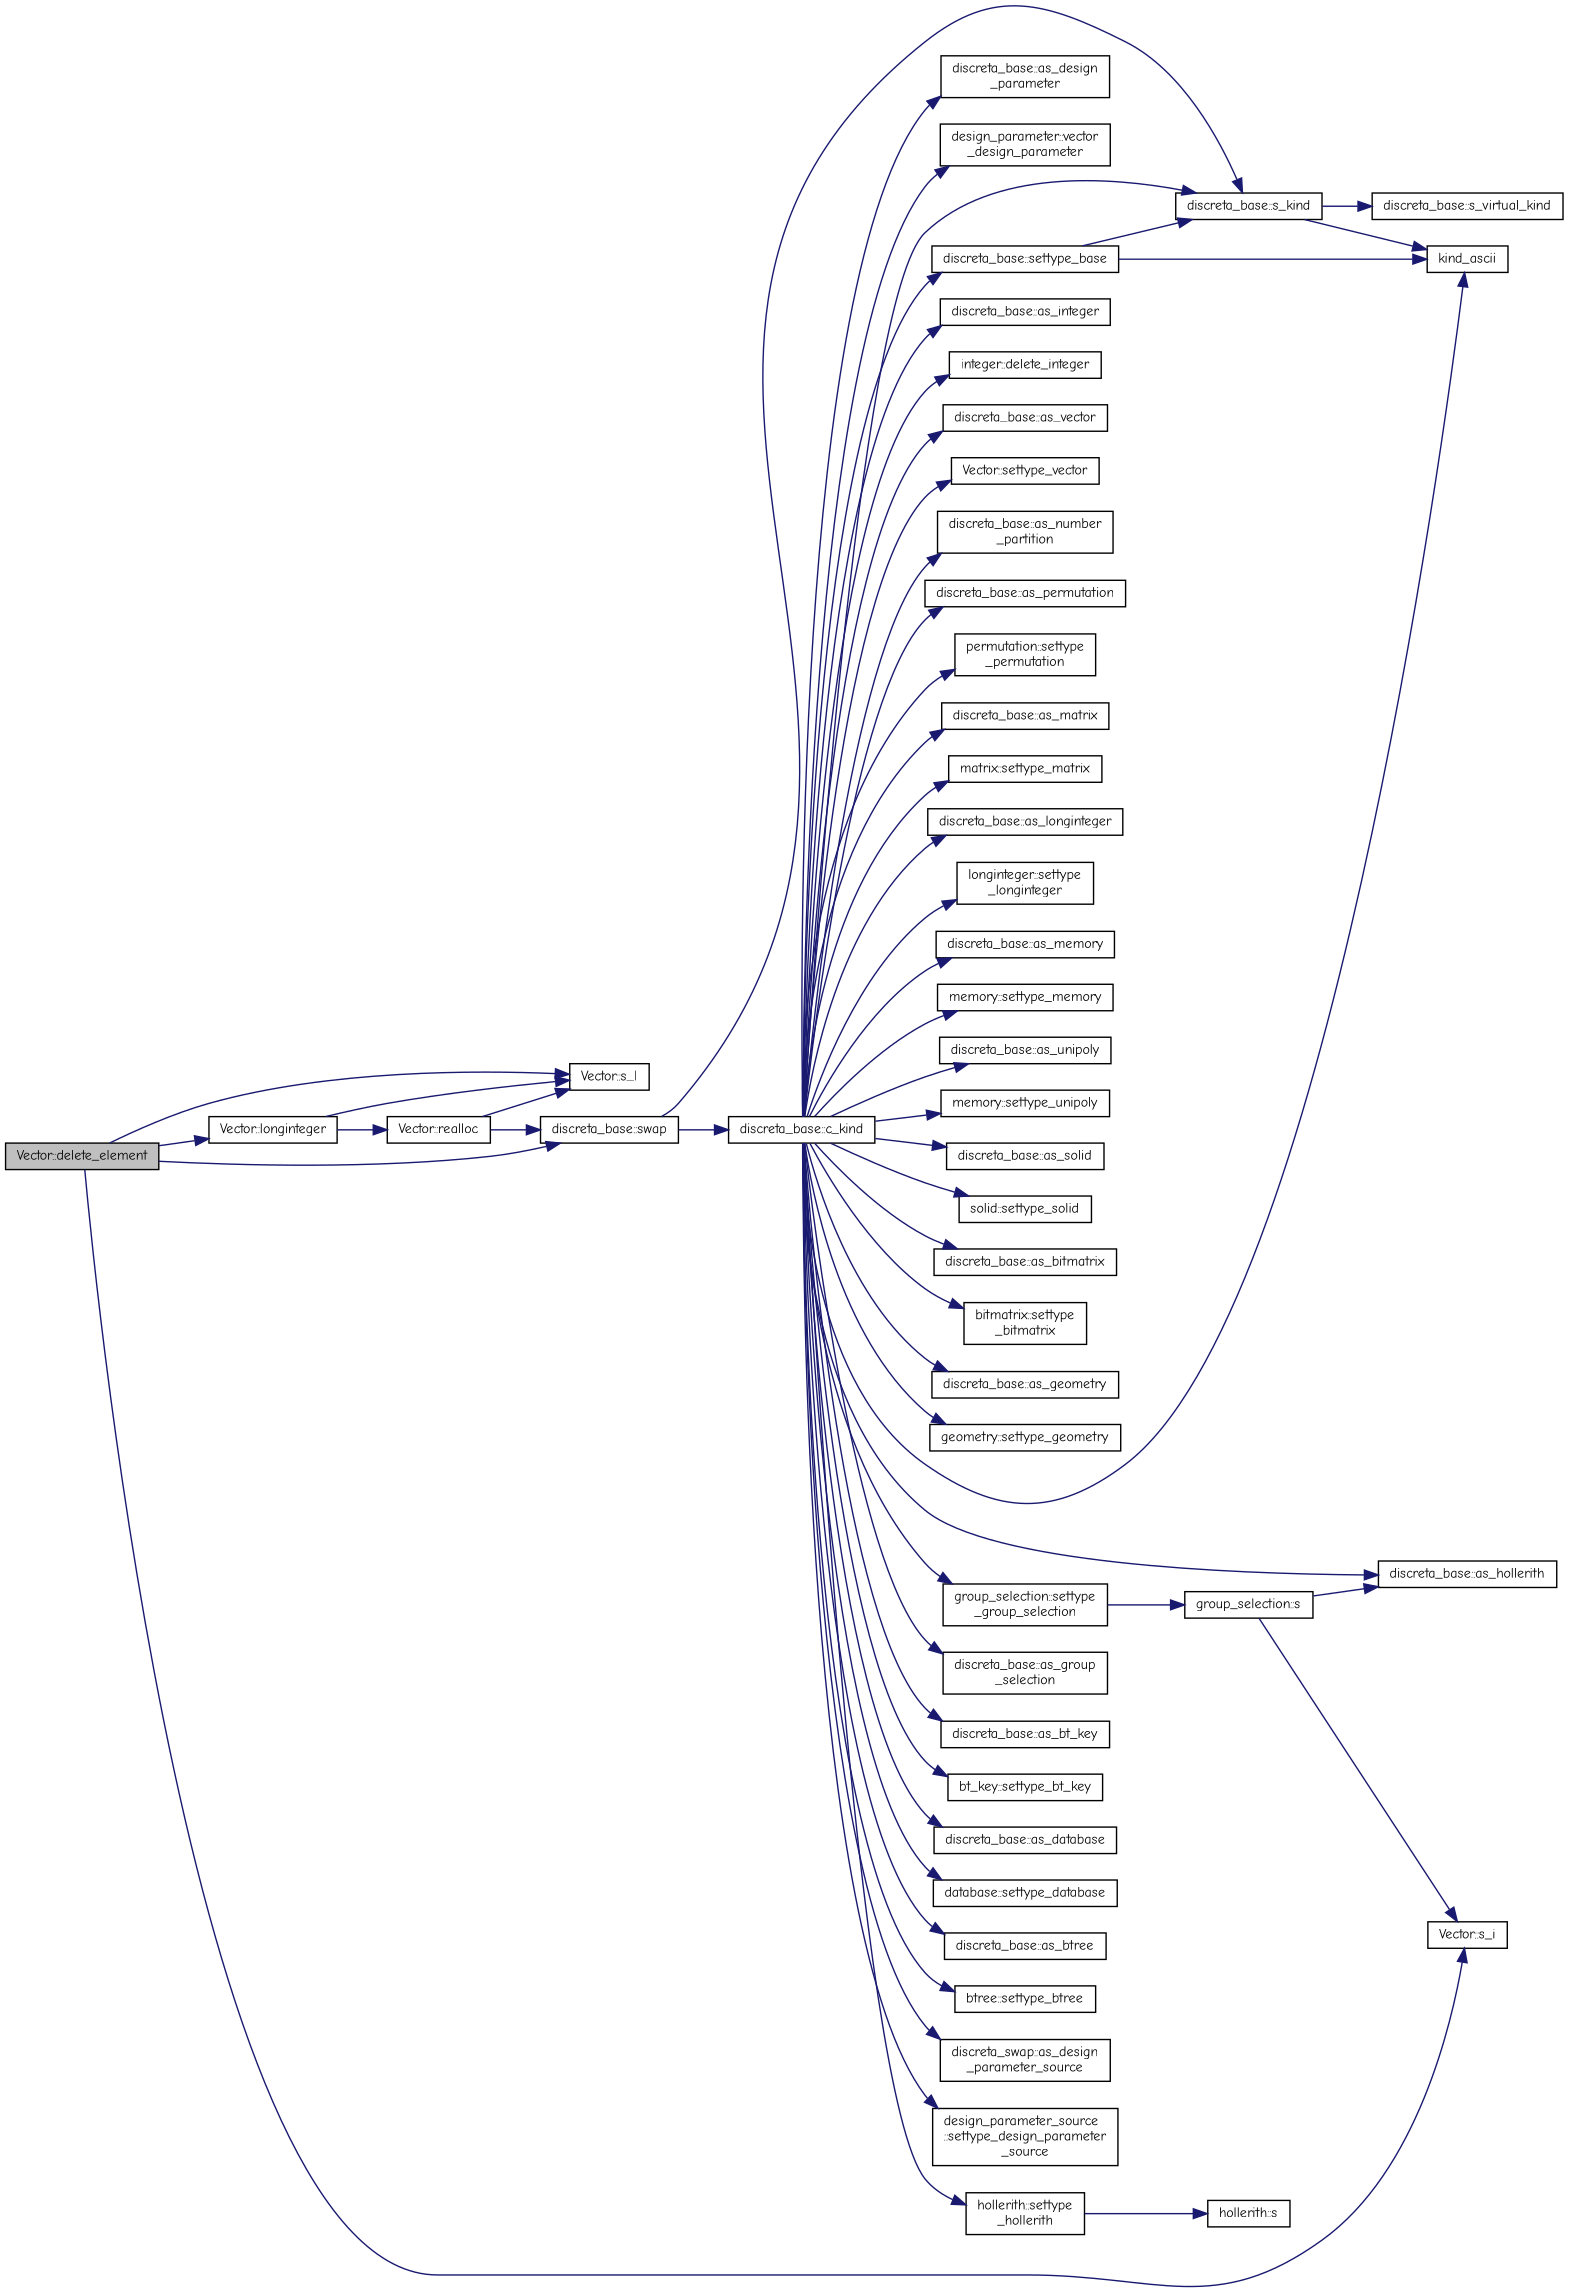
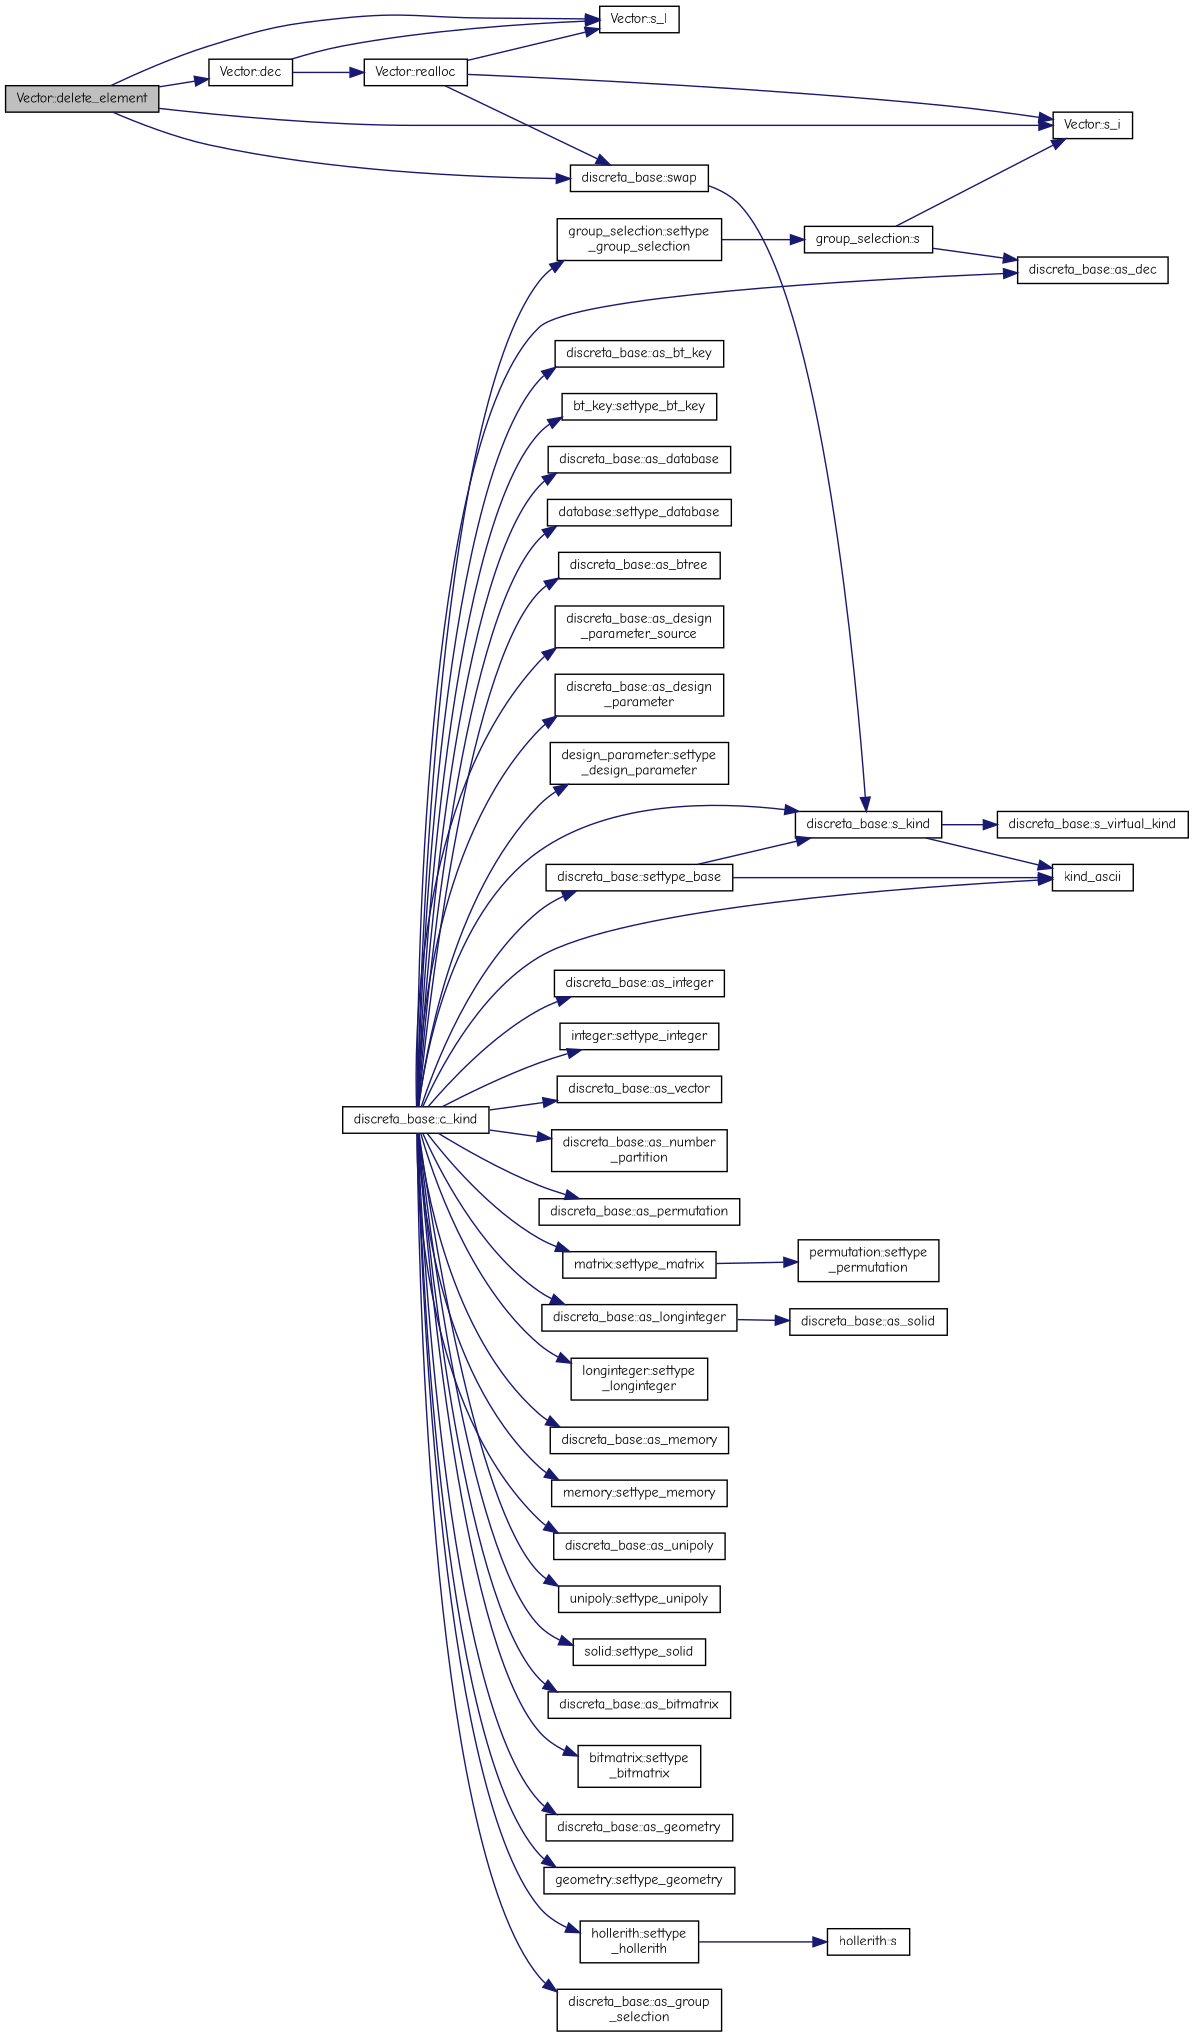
  digraph {
    fontname="Comic Neue"
    rankdir=LR
    node [color=black fillcolor=white fontname="Comic Neue" fontsize=10 shape=record style=filled]
    edge [color=midnightblue fontname="Comic Neue" fontsize=10 labelfontname=Helvetica labelfontsize=10 style=solid]
    n1 [fillcolor=grey75 fontcolor=black height=0.2 label="Vector::delete_element" width=0.4]
    n2 [height=0.2 label="Vector::s_l" width=0.4]
    n3 [height=0.2 label="Vector::s_i" width=0.4]
    n4 [height=0.2 label="discreta_base::swap" width=0.4]
-   n5 [height=0.2 label="Vector::longinteger" width=0.4]
+   n5 [height=0.2 label="Vector::dec" width=0.4]
    n6 [height=0.2 label="discreta_base::s_kind" width=0.4]
    n7 [height=0.2 label="discreta_base::c_kind" width=0.4]
    n8 [height=0.2 label="Vector::realloc" width=0.4]
    n9 [height=0.2 label="discreta_base::s_virtual_kind" width=0.4]
    n10 [height=0.2 label=kind_ascii width=0.4]
    n11 [height=0.2 label="discreta_base::settype_base" width=0.4]
    n12 [height=0.2 label="discreta_base::as_integer" width=0.4]
-   n13 [height=0.2 label="integer::delete_integer" width=0.4]
+   n13 [height=0.2 label="integer::settype_integer" width=0.4]
    n14 [height=0.2 label="discreta_base::as_vector" width=0.4]
-   n15 [height=0.2 label="Vector::settype_vector" width=0.4]
    n16 [height=0.2 label="discreta_base::as_number\l_partition" width=0.4]
    n17 [height=0.2 label="discreta_base::as_permutation" width=0.4]
    n18 [height=0.2 label="permutation::settype\l_permutation" width=0.4]
-   n19 [height=0.2 label="discreta_base::as_matrix" width=0.4]
    n20 [height=0.2 label="matrix::settype_matrix" width=0.4]
    n21 [height=0.2 label="discreta_base::as_longinteger" width=0.4]
    n22 [height=0.2 label="longinteger::settype\l_longinteger" width=0.4]
    n23 [height=0.2 label="discreta_base::as_memory" width=0.4]
    n24 [height=0.2 label="memory::settype_memory" width=0.4]
    n25 [height=0.2 label="discreta_base::as_unipoly" width=0.4]
-   n26 [height=0.2 label="memory::settype_unipoly" width=0.4]
+   n26 [height=0.2 label="unipoly::settype_unipoly" width=0.4]
    n27 [height=0.2 label="discreta_base::as_solid" width=0.4]
    n28 [height=0.2 label="solid::settype_solid" width=0.4]
    n29 [height=0.2 label="discreta_base::as_bitmatrix" width=0.4]
    n30 [height=0.2 label="bitmatrix::settype\l_bitmatrix" width=0.4]
    n31 [height=0.2 label="discreta_base::as_geometry" width=0.4]
    n32 [height=0.2 label="geometry::settype_geometry" width=0.4]
-   n33 [height=0.2 label="discreta_base::as_hollerith" width=0.4]
+   n33 [height=0.2 label="discreta_base::as_dec" width=0.4]
    n34 [height=0.2 label="hollerith::settype\l_hollerith" width=0.4]
    n35 [height=0.2 label="discreta_base::as_group\l_selection" width=0.4]
    n36 [height=0.2 label="group_selection::settype\l_group_selection" width=0.4]
    n37 [height=0.2 label="discreta_base::as_bt_key" width=0.4]
    n38 [height=0.2 label="bt_key::settype_bt_key" width=0.4]
    n39 [height=0.2 label="discreta_base::as_database" width=0.4]
    n40 [height=0.2 label="database::settype_database" width=0.4]
    n41 [height=0.2 label="discreta_base::as_btree" width=0.4]
-   n42 [height=0.2 label="btree::settype_btree" width=0.4]
-   n43 [height=0.2 label="discreta_swap::as_design\l_parameter_source" width=0.4]
-   n44 [height=0.2 label="design_parameter_source\l::settype_design_parameter\l_source" width=0.4]
+   n43 [height=0.2 label="discreta_base::as_design\l_parameter_source" width=0.4]
    n45 [height=0.2 label="discreta_base::as_design\l_parameter" width=0.4]
-   n46 [height=0.2 label="design_parameter::vector\l_design_parameter" width=0.4]
+   n46 [height=0.2 label="design_parameter::settype\l_design_parameter" width=0.4]
    n47 [height=0.2 label="hollerith::s" width=0.4]
    n48 [height=0.2 label="group_selection::s" width=0.4]
    n1 -> n2
    n1 -> n3
    n1 -> n4
    n1 -> n5
    n4 -> n6
-   n4 -> n7
    n5 -> n2
    n5 -> n8
    n6 -> n9
    n6 -> n10
    n7 -> n6
    n7 -> n10
    n7 -> n11
    n7 -> n12
    n7 -> n13
    n7 -> n14
-   n7 -> n15
    n7 -> n16
    n7 -> n17
-   n7 -> n18
-   n7 -> n19
+   n20 -> n18
    n7 -> n20
    n7 -> n21
    n7 -> n22
    n7 -> n23
    n7 -> n24
    n7 -> n25
    n7 -> n26
-   n7 -> n27
+   n21 -> n27
    n7 -> n28
    n7 -> n29
    n7 -> n30
    n7 -> n31
    n7 -> n32
    n7 -> n33
    n7 -> n34
    n7 -> n35
    n7 -> n36
    n7 -> n37
    n7 -> n38
    n7 -> n39
    n7 -> n40
    n7 -> n41
-   n7 -> n42
    n7 -> n43
-   n7 -> n44
    n7 -> n45
    n7 -> n46
    n8 -> n2
+   n8 -> n3
    n8 -> n4
    n11 -> n6
    n11 -> n10
    n34 -> n47
    n36 -> n48
    n48 -> n3
    n48 -> n33
  }
